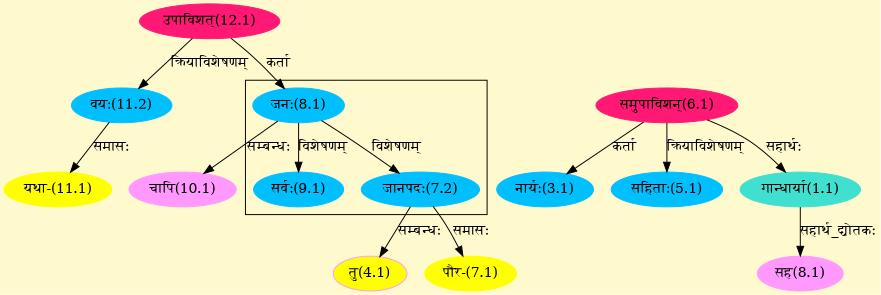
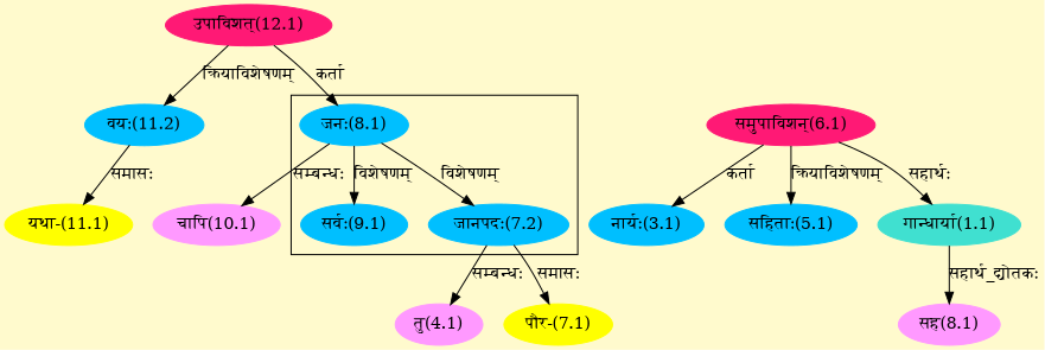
  digraph {
    bgcolor=lemonchiffon1
    compound=true
    rankdir=BT
    node [color="#00BFFF" style=filled]
    edge [dir=back]
    n1 [label="जानपदः(7.2)"]
    n2 [label="जनः(8.1)"]
    n3 [label="सर्वः(9.1)"]
    n4 [color="#FF1975" label="उपाविशत्(12.1)"]
    n5 [color="#40E0D0" label="गान्धार्या(1.1)"]
    n6 [color="#FF1975" label="समुपाविशन्(6.1)"]
    n7 [color="#FF99FF" label="सह(8.1)"]
    n8 [label="नार्यः(3.1)"]
-   n9 [color="#FF99FF" label="तु(4.1)" fillcolor="#FFFF00"]
+   n9 [color="#FF99FF" label="तु(4.1)"]
    n10 [label="सहिताः(5.1)"]
    n11 [color="#FFFF00" label="पौर-(7.1)"]
    n12 [color="#FF99FF" label="चापि(10.1)"]
    n13 [color="#FFFF00" label="यथा-(11.1)"]
    n14 [label="वयः(11.2)"]
    subgraph cluster_1 {
      n1
      n2
      n3
    }
    n1 -> n2 [label="विशेषणम्"]
    n2 -> n4 [label="कर्ता"]
    n3 -> n2 [label="विशेषणम्"]
    n5 -> n6 [label="सहार्थः"]
    n7 -> n5 [label="सहार्थ_द्योतकः"]
    n8 -> n6 [label="कर्ता"]
    n9 -> n1 [label="सम्बन्धः"]
    n10 -> n6 [label="क्रियाविशेषणम्"]
    n11 -> n1 [label="समासः"]
    n12 -> n2 [label="सम्बन्धः"]
    n13 -> n14 [label="समासः"]
    n14 -> n4 [label="क्रियाविशेषणम्"]
  }
